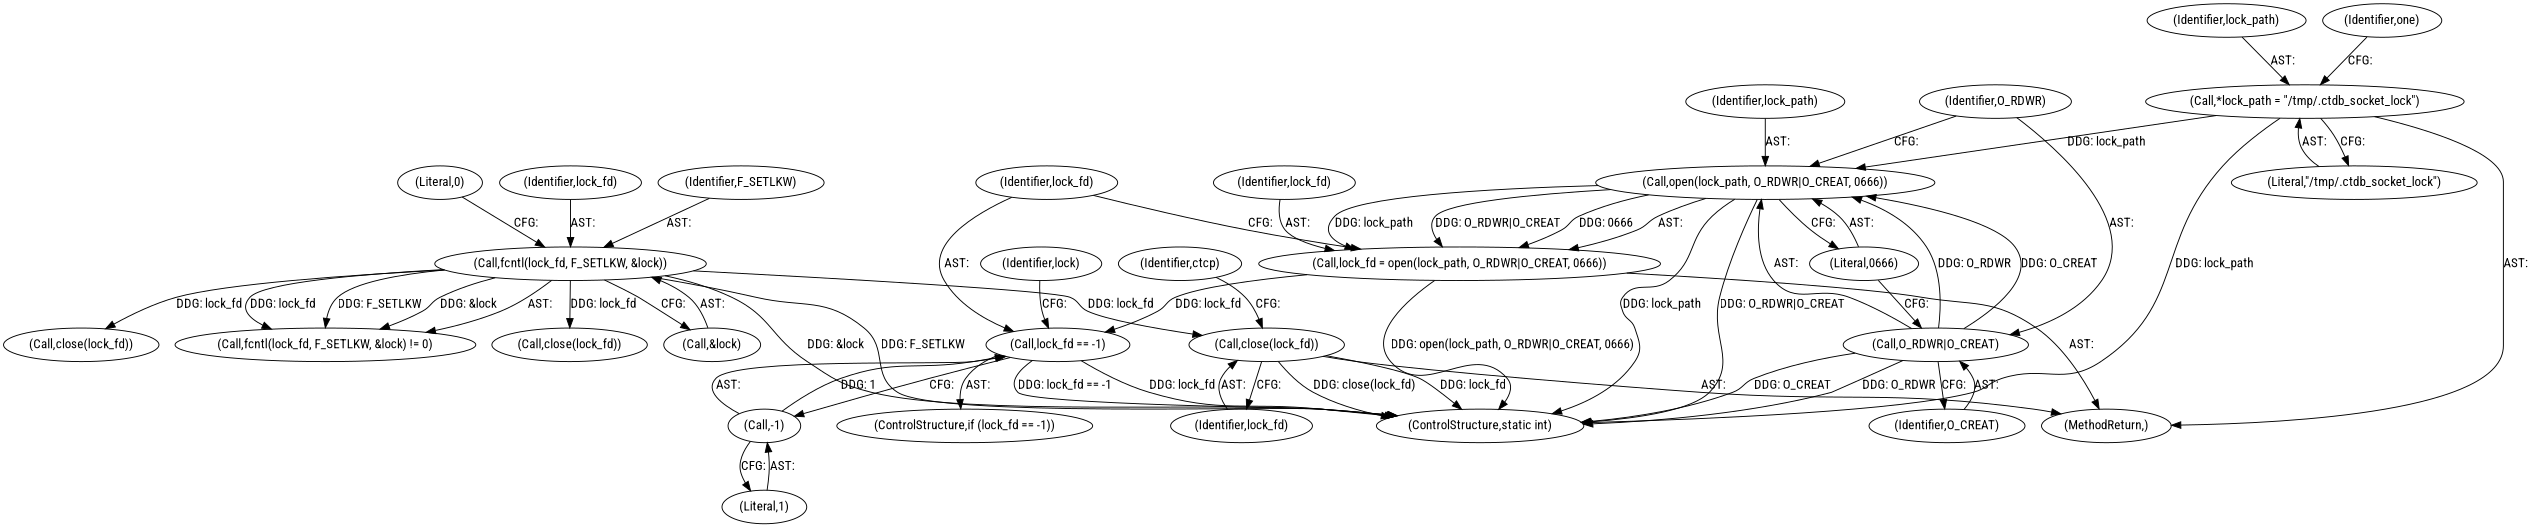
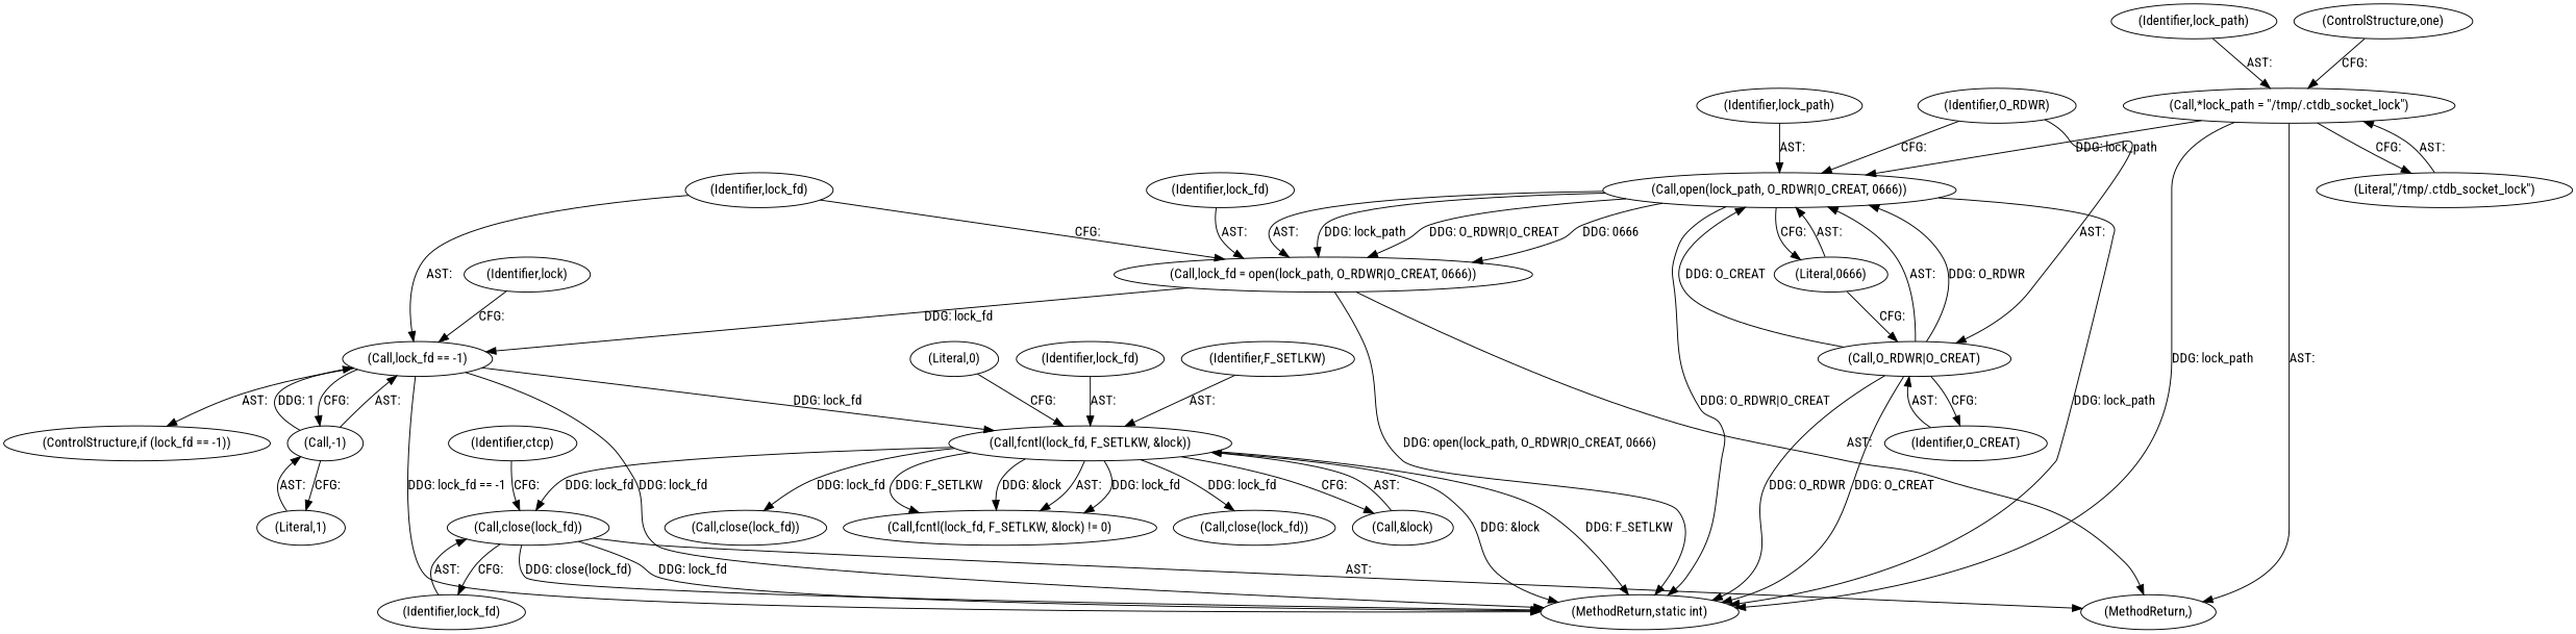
  digraph {
    fontname="Roboto Condensed"
    node [fontname="Roboto Condensed"]
    edge [fontname="Roboto Condensed"]
    n1 [label="(Call,close(lock_fd))"]
    n2 [label="(MethodReturn,)"]
    n3 [label="(Identifier,lock_fd)"]
-   n4 [label="(ControlStructure,static int)"]
+   n4 [label="(MethodReturn,static int)"]
    n5 [label="(Call,fcntl(lock_fd, F_SETLKW, &lock))"]
    n6 [label="(Call,close(lock_fd))"]
    n7 [label="(Call,&lock)"]
    n8 [label="(Call,close(lock_fd))"]
    n9 [label="(Call,fcntl(lock_fd, F_SETLKW, &lock) != 0)"]
    n10 [label="(Call,lock_fd == -1)"]
    n11 [label="(Call,-1)"]
    n12 [label="(ControlStructure,if (lock_fd == -1))"]
    n13 [label="(Literal,1)"]
    n14 [label="(Call,lock_fd = open(lock_path, O_RDWR|O_CREAT, 0666))"]
    n15 [label="(Call,open(lock_path, O_RDWR|O_CREAT, 0666))"]
    n16 [label="(Literal,0666)"]
    n17 [label="(Call,O_RDWR|O_CREAT)"]
    n18 [label="(Call,*lock_path = \"/tmp/.ctdb_socket_lock\")"]
    n19 [label="(Literal,\"/tmp/.ctdb_socket_lock\")"]
    n20 [label="(Identifier,O_CREAT)"]
    n21 [label="(Identifier,ctcp)"]
    n22 [label="(Identifier,lock_path)"]
    n23 [label="(Identifier,lock_path)"]
    n24 [label="(Identifier,lock_fd)"]
    n25 [label="(Identifier,F_SETLKW)"]
    n26 [label="(Literal,0)"]
    n27 [label="(Identifier,O_RDWR)"]
    n28 [label="(Identifier,lock)"]
-   n29 [label="(Identifier,one)"]
+   n29 [label="(ControlStructure,one)"]
    n30 [label="(Identifier,lock_fd)"]
    n31 [label="(Identifier,lock_fd)"]
    n1 -> n2 [label="AST: "]
    n1 -> n3 [label="CFG: "]
    n1 -> n4 [label="DDG: lock_fd"]
    n1 -> n4 [label="DDG: close(lock_fd)"]
    n3 -> n1 [label="AST: "]
    n5 -> n1 [label="DDG: lock_fd"]
    n5 -> n4 [label="DDG: &lock"]
    n5 -> n4 [label="DDG: F_SETLKW"]
    n5 -> n6 [label="DDG: lock_fd"]
    n5 -> n7 [label="CFG: "]
    n5 -> n8 [label="DDG: lock_fd"]
    n5 -> n9 [label="AST: "]
    n5 -> n9 [label="DDG: lock_fd"]
    n5 -> n9 [label="DDG: F_SETLKW"]
    n5 -> n9 [label="DDG: &lock"]
    n7 -> n5 [label="AST: "]
    n10 -> n4 [label="DDG: lock_fd"]
    n10 -> n4 [label="DDG: lock_fd == -1"]
+   n10 -> n5 [label="DDG: lock_fd"]
    n10 -> n11 [label="CFG: "]
    n10 -> n12 [label="AST: "]
    n11 -> n10 [label="AST: "]
    n11 -> n10 [label="DDG: 1"]
    n11 -> n13 [label="CFG: "]
    n13 -> n11 [label="AST: "]
    n14 -> n2 [label="AST: "]
    n14 -> n4 [label="DDG: open(lock_path, O_RDWR|O_CREAT, 0666)"]
    n14 -> n10 [label="DDG: lock_fd"]
    n15 -> n4 [label="DDG: lock_path"]
    n15 -> n4 [label="DDG: O_RDWR|O_CREAT"]
    n15 -> n14 [label="AST: "]
    n15 -> n14 [label="DDG: lock_path"]
    n15 -> n14 [label="DDG: O_RDWR|O_CREAT"]
    n15 -> n14 [label="DDG: 0666"]
    n15 -> n16 [label="CFG: "]
    n16 -> n15 [label="AST: "]
    n16 -> n17 [label="CFG: "]
    n17 -> n4 [label="DDG: O_CREAT"]
    n17 -> n4 [label="DDG: O_RDWR"]
    n17 -> n15 [label="AST: "]
    n17 -> n15 [label="DDG: O_RDWR"]
    n17 -> n15 [label="DDG: O_CREAT"]
    n17 -> n20 [label="CFG: "]
    n18 -> n2 [label="AST: "]
    n18 -> n4 [label="DDG: lock_path"]
    n18 -> n15 [label="DDG: lock_path"]
    n18 -> n19 [label="CFG: "]
    n19 -> n18 [label="AST: "]
    n20 -> n17 [label="AST: "]
    n21 -> n1 [label="CFG: "]
    n22 -> n15 [label="AST: "]
    n23 -> n18 [label="AST: "]
    n24 -> n5 [label="AST: "]
    n25 -> n5 [label="AST: "]
    n26 -> n5 [label="CFG: "]
    n27 -> n15 [label="CFG: "]
    n27 -> n17 [label="AST: "]
    n28 -> n10 [label="CFG: "]
    n29 -> n18 [label="CFG: "]
    n30 -> n14 [label="AST: "]
    n31 -> n10 [label="AST: "]
    n31 -> n14 [label="CFG: "]
  }
